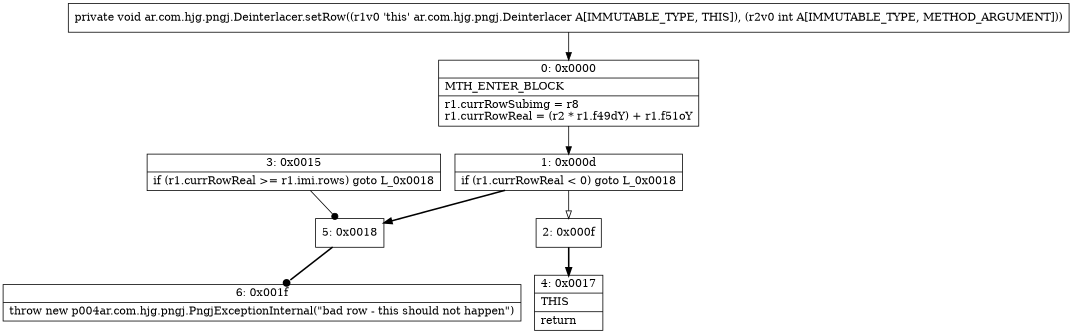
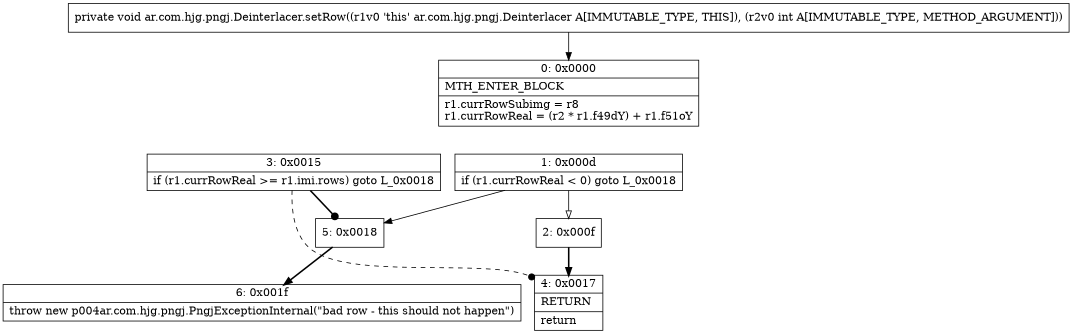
  digraph {
    node [shape=record]
    edge [arrowhead=normal style=bold]
    n1 [label="{0\:\ 0x0000|MTH_ENTER_BLOCK\l|r1.currRowSubimg = r8\lr1.currRowReal = (r2 * r1.f49dY) + r1.f51oY\l}"]
    n2 [label="{1\:\ 0x000d|if (r1.currRowReal \< 0) goto L_0x0018\l}"]
    n3 [label="{2\:\ 0x000f}"]
    n4 [label="{5\:\ 0x0018}"]
-   n5 [label="{4\:\ 0x0017|THIS\l|return\l}"]
+   n5 [label="{4\:\ 0x0017|RETURN\l|return\l}"]
    n6 [label="{6\:\ 0x001f|throw new p004ar.com.hjg.pngj.PngjExceptionInternal(\"bad row \- this should not happen\")\l}"]
    n7 [label="{3\:\ 0x0015|if (r1.currRowReal \>= r1.imi.rows) goto L_0x0018\l}"]
    n8 [label="{private void ar.com.hjg.pngj.Deinterlacer.setRow((r1v0 'this' ar.com.hjg.pngj.Deinterlacer A[IMMUTABLE_TYPE, THIS]), (r2v0 int A[IMMUTABLE_TYPE, METHOD_ARGUMENT])) }"]
-   n1 -> n2 [style=solid]
    n2 -> n3 [arrowhead=onormal style=solid]
-   n2 -> n4
+   n2 -> n4 [style=solid]
    n3 -> n5
-   n4 -> n6 [arrowhead=dot]
-   n7 -> n4 [arrowhead=dot style=solid]
+   n4 -> n6
+   n7 -> n4 [arrowhead=dot]
+   n7 -> n5 [arrowhead=dot style=dashed]
    n8 -> n1 [style=solid]
  }
